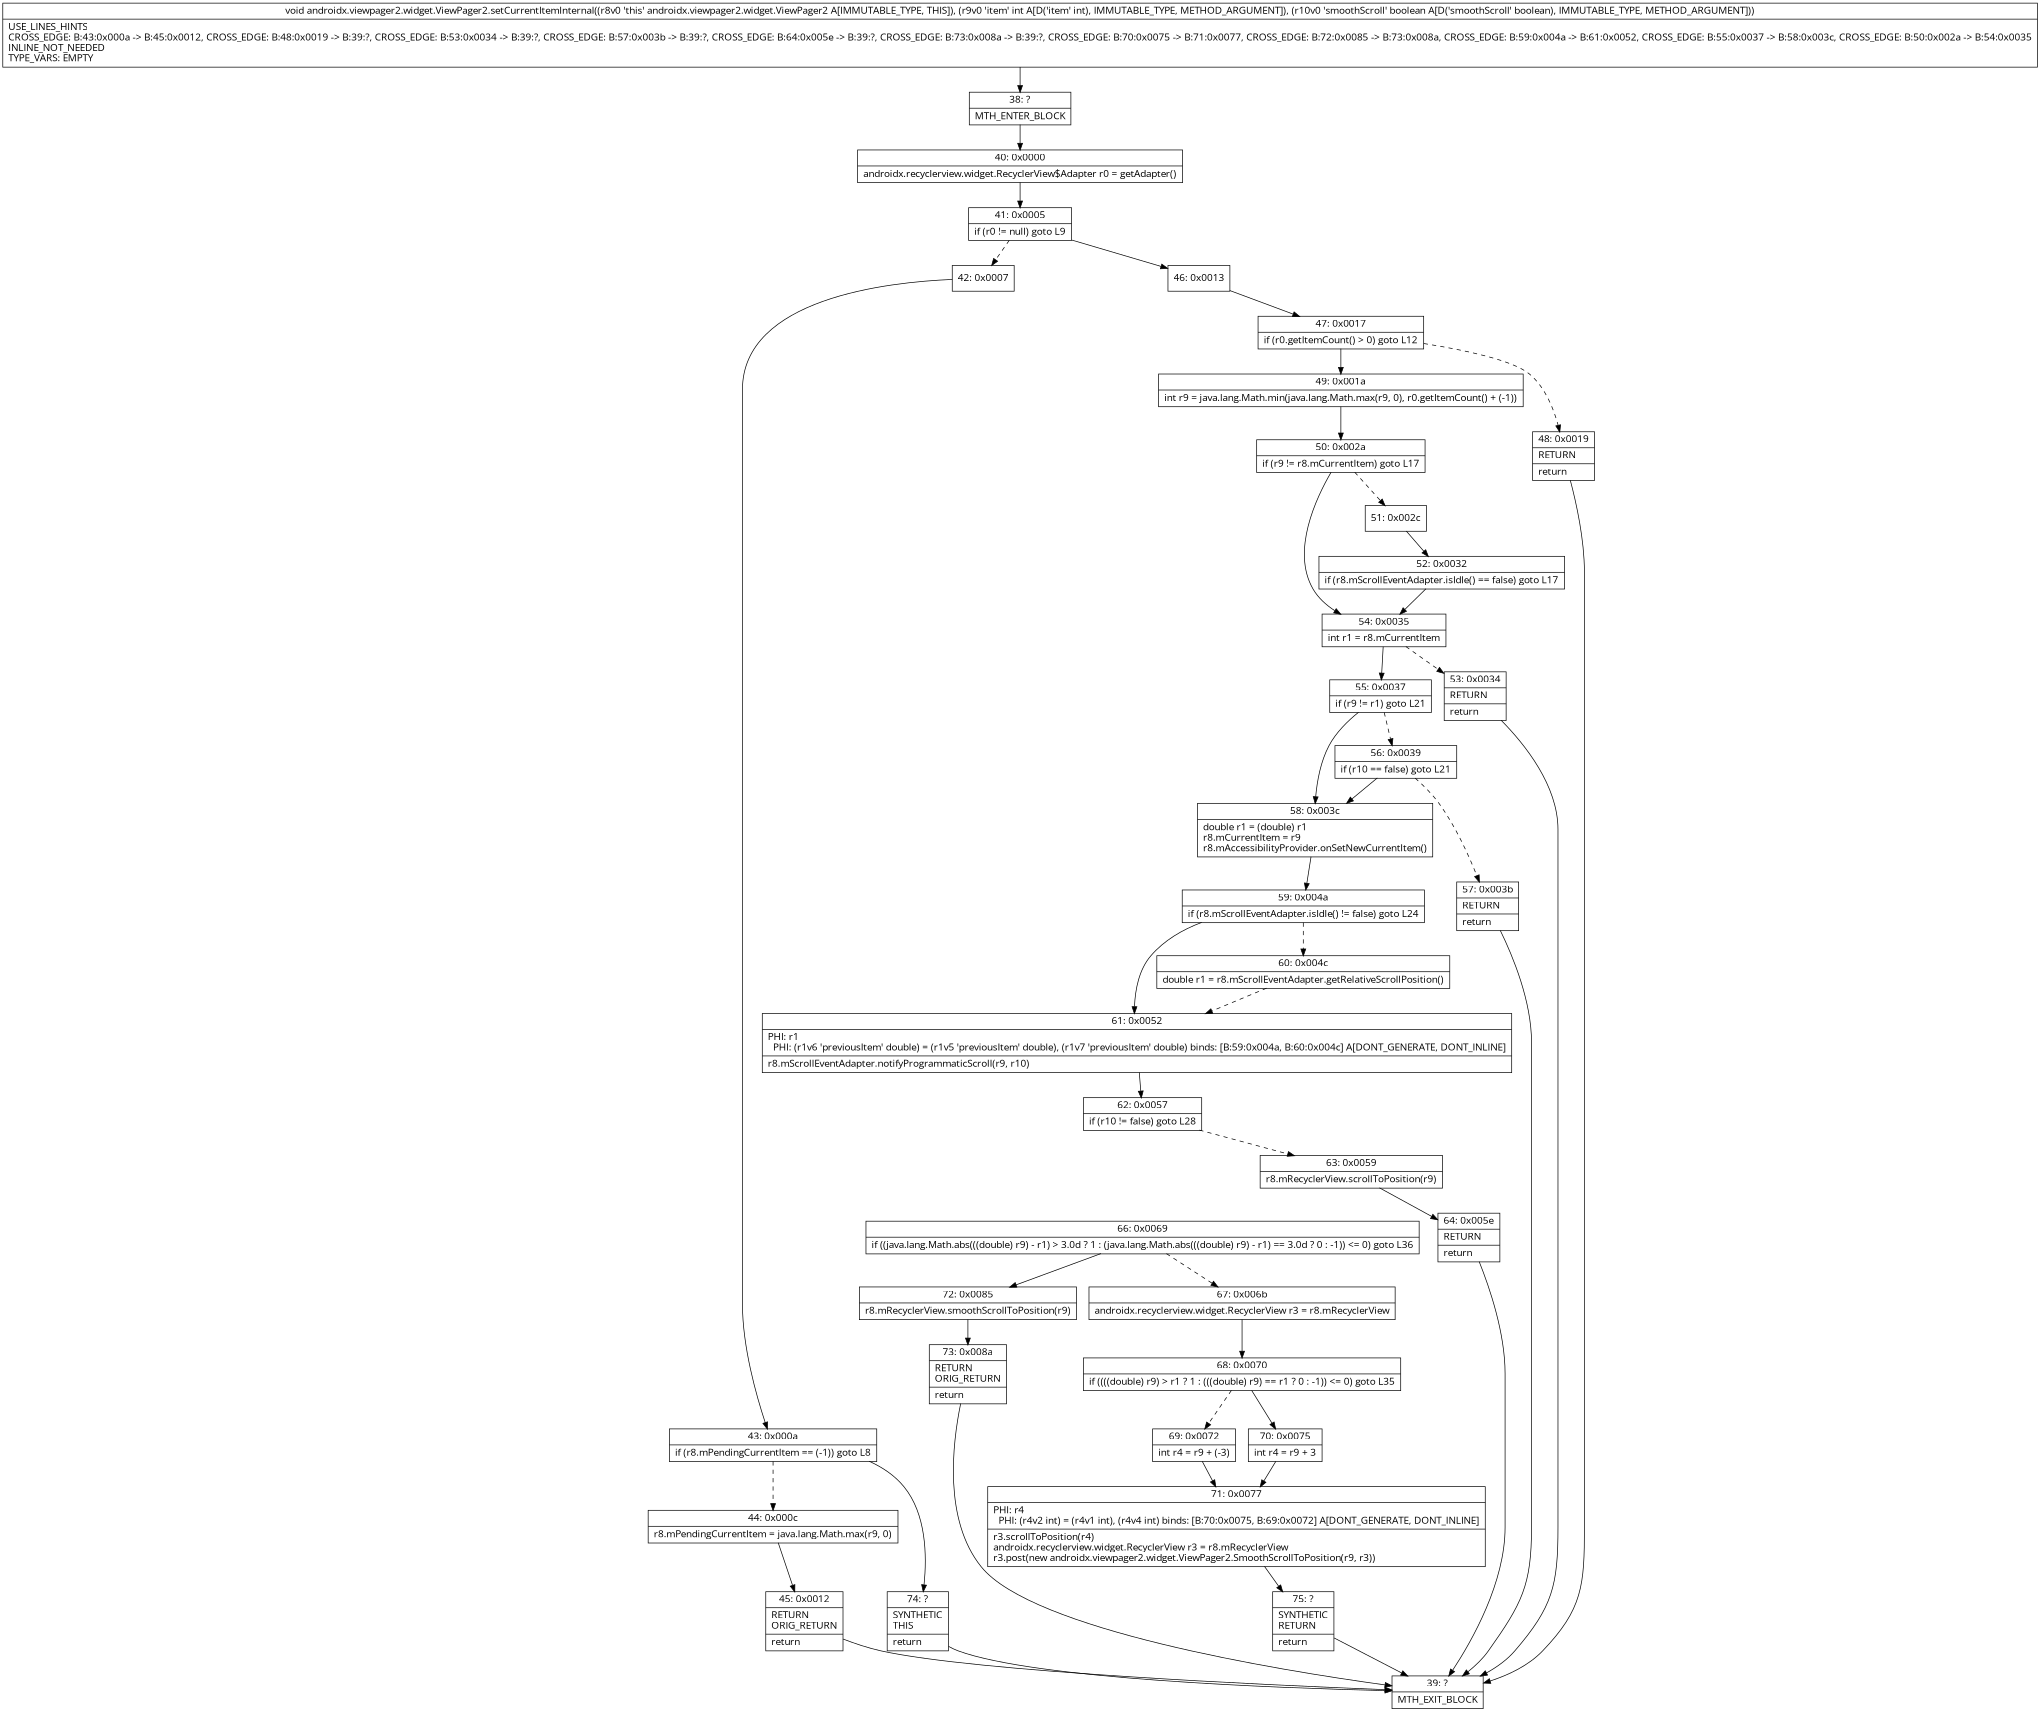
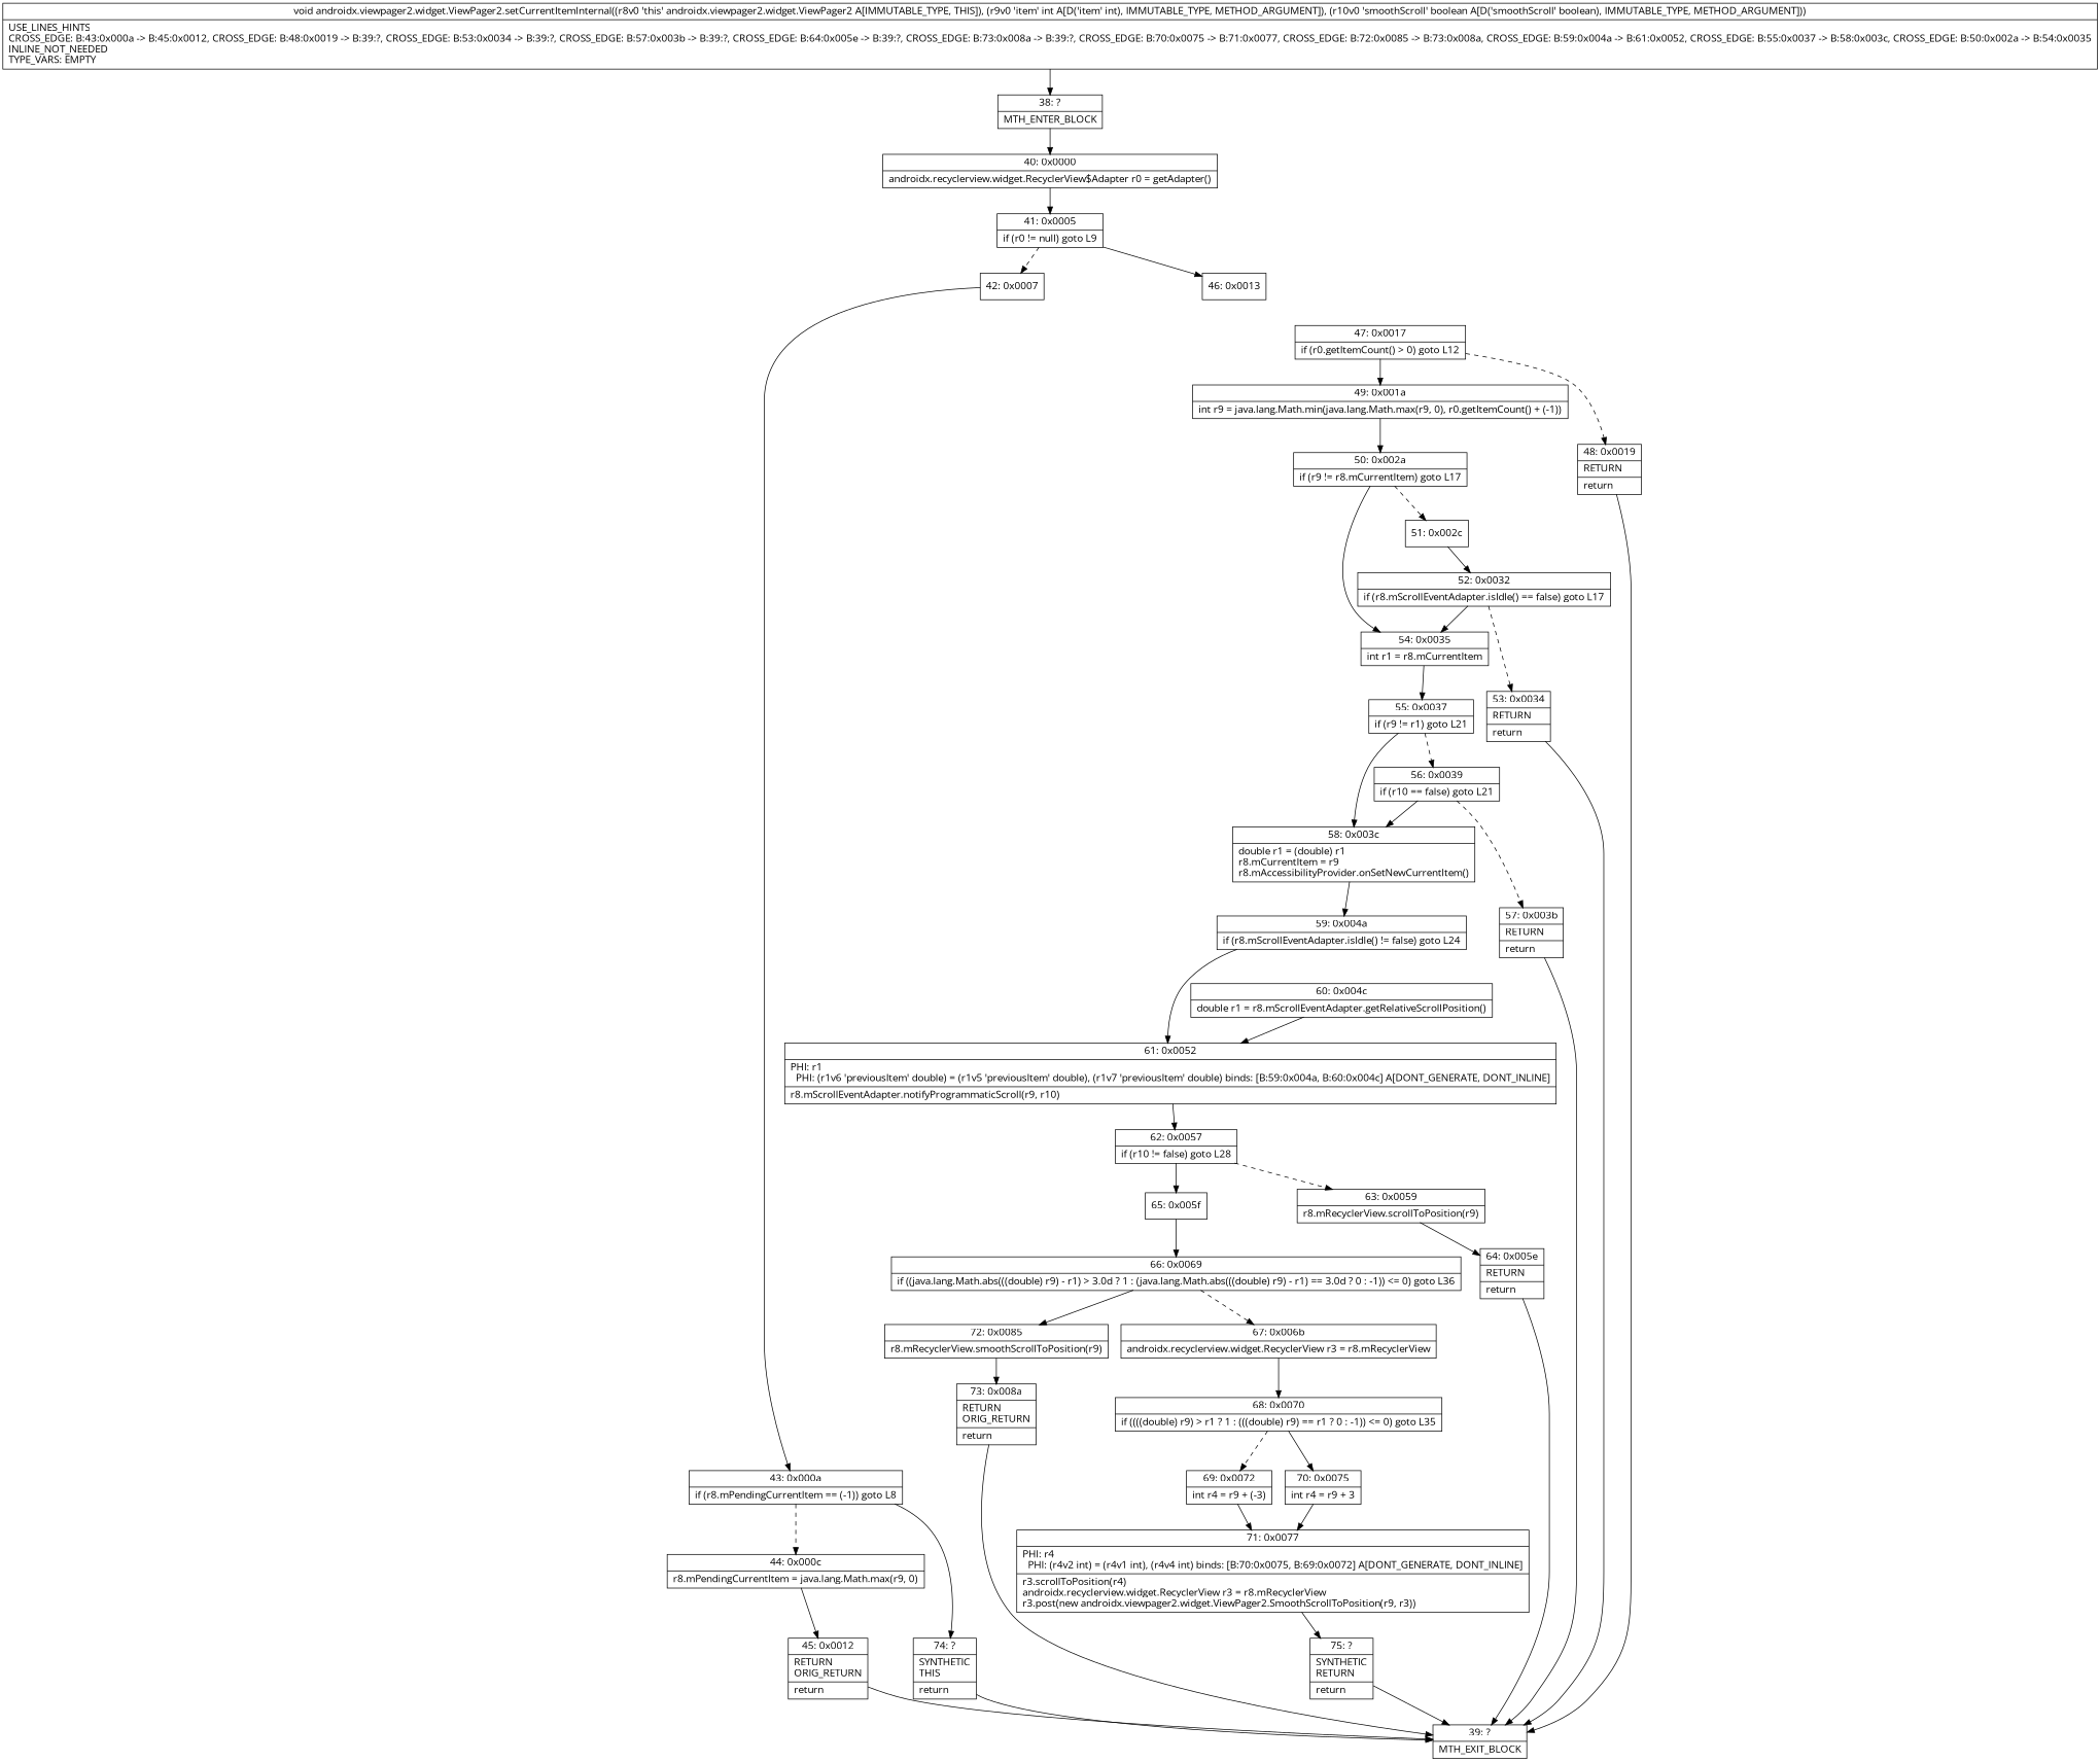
  digraph {
    fontname="Open Sans"
    node [fontname="Open Sans" shape=record]
    edge [fontname="Open Sans"]
    n1 [label="{38\:\ ?|MTH_ENTER_BLOCK\l}"]
    n2 [label="{40\:\ 0x0000|androidx.recyclerview.widget.RecyclerView$Adapter r0 = getAdapter()\l}"]
    n3 [label="{41\:\ 0x0005|if (r0 != null) goto L9\l}"]
    n4 [label="{42\:\ 0x0007}"]
    n5 [label="{46\:\ 0x0013}"]
    n6 [label="{43\:\ 0x000a|if (r8.mPendingCurrentItem == (\-1)) goto L8\l}"]
    n7 [label="{47\:\ 0x0017|if (r0.getItemCount() \> 0) goto L12\l}"]
    n8 [label="{44\:\ 0x000c|r8.mPendingCurrentItem = java.lang.Math.max(r9, 0)\l}"]
    n9 [label="{74\:\ ?|SYNTHETIC\lTHIS\l|return\l}"]
    n10 [label="{45\:\ 0x0012|RETURN\lORIG_RETURN\l|return\l}"]
    n11 [label="{39\:\ ?|MTH_EXIT_BLOCK\l}"]
    n12 [label="{48\:\ 0x0019|RETURN\l|return\l}"]
    n13 [label="{49\:\ 0x001a|int r9 = java.lang.Math.min(java.lang.Math.max(r9, 0), r0.getItemCount() + (\-1))\l}"]
    n14 [label="{50\:\ 0x002a|if (r9 != r8.mCurrentItem) goto L17\l}"]
    n15 [label="{51\:\ 0x002c}"]
    n16 [label="{54\:\ 0x0035|int r1 = r8.mCurrentItem\l}"]
    n17 [label="{52\:\ 0x0032|if (r8.mScrollEventAdapter.isIdle() == false) goto L17\l}"]
    n18 [label="{55\:\ 0x0037|if (r9 != r1) goto L21\l}"]
    n19 [label="{53\:\ 0x0034|RETURN\l|return\l}"]
    n20 [label="{56\:\ 0x0039|if (r10 == false) goto L21\l}"]
    n21 [label="{58\:\ 0x003c|double r1 = (double) r1\lr8.mCurrentItem = r9\lr8.mAccessibilityProvider.onSetNewCurrentItem()\l}"]
    n22 [label="{57\:\ 0x003b|RETURN\l|return\l}"]
    n23 [label="{59\:\ 0x004a|if (r8.mScrollEventAdapter.isIdle() != false) goto L24\l}"]
    n24 [label="{60\:\ 0x004c|double r1 = r8.mScrollEventAdapter.getRelativeScrollPosition()\l}"]
    n25 [label="{61\:\ 0x0052|PHI: r1 \l  PHI: (r1v6 'previousItem' double) = (r1v5 'previousItem' double), (r1v7 'previousItem' double) binds: [B:59:0x004a, B:60:0x004c] A[DONT_GENERATE, DONT_INLINE]\l|r8.mScrollEventAdapter.notifyProgrammaticScroll(r9, r10)\l}"]
    n26 [label="{62\:\ 0x0057|if (r10 != false) goto L28\l}"]
    n27 [label="{63\:\ 0x0059|r8.mRecyclerView.scrollToPosition(r9)\l}"]
+   n28 [label="{65\:\ 0x005f}"]
    n29 [label="{64\:\ 0x005e|RETURN\l|return\l}"]
    n30 [label="{66\:\ 0x0069|if ((java.lang.Math.abs(((double) r9) \- r1) \> 3.0d ? 1 : (java.lang.Math.abs(((double) r9) \- r1) == 3.0d ? 0 : \-1)) \<= 0) goto L36\l}"]
    n31 [label="{67\:\ 0x006b|androidx.recyclerview.widget.RecyclerView r3 = r8.mRecyclerView\l}"]
    n32 [label="{72\:\ 0x0085|r8.mRecyclerView.smoothScrollToPosition(r9)\l}"]
    n33 [label="{68\:\ 0x0070|if ((((double) r9) \> r1 ? 1 : (((double) r9) == r1 ? 0 : \-1)) \<= 0) goto L35\l}"]
    n34 [label="{73\:\ 0x008a|RETURN\lORIG_RETURN\l|return\l}"]
    n35 [label="{69\:\ 0x0072|int r4 = r9 + (\-3)\l}"]
    n36 [label="{70\:\ 0x0075|int r4 = r9 + 3\l}"]
    n37 [label="{71\:\ 0x0077|PHI: r4 \l  PHI: (r4v2 int) = (r4v1 int), (r4v4 int) binds: [B:70:0x0075, B:69:0x0072] A[DONT_GENERATE, DONT_INLINE]\l|r3.scrollToPosition(r4)\landroidx.recyclerview.widget.RecyclerView r3 = r8.mRecyclerView\lr3.post(new androidx.viewpager2.widget.ViewPager2.SmoothScrollToPosition(r9, r3))\l}"]
    n38 [label="{75\:\ ?|SYNTHETIC\lRETURN\l|return\l}"]
    n39 [label="{void androidx.viewpager2.widget.ViewPager2.setCurrentItemInternal((r8v0 'this' androidx.viewpager2.widget.ViewPager2 A[IMMUTABLE_TYPE, THIS]), (r9v0 'item' int A[D('item' int), IMMUTABLE_TYPE, METHOD_ARGUMENT]), (r10v0 'smoothScroll' boolean A[D('smoothScroll' boolean), IMMUTABLE_TYPE, METHOD_ARGUMENT]))  | USE_LINES_HINTS\lCROSS_EDGE: B:43:0x000a \-\> B:45:0x0012, CROSS_EDGE: B:48:0x0019 \-\> B:39:?, CROSS_EDGE: B:53:0x0034 \-\> B:39:?, CROSS_EDGE: B:57:0x003b \-\> B:39:?, CROSS_EDGE: B:64:0x005e \-\> B:39:?, CROSS_EDGE: B:73:0x008a \-\> B:39:?, CROSS_EDGE: B:70:0x0075 \-\> B:71:0x0077, CROSS_EDGE: B:72:0x0085 \-\> B:73:0x008a, CROSS_EDGE: B:59:0x004a \-\> B:61:0x0052, CROSS_EDGE: B:55:0x0037 \-\> B:58:0x003c, CROSS_EDGE: B:50:0x002a \-\> B:54:0x0035\lINLINE_NOT_NEEDED\lTYPE_VARS: EMPTY\l}"]
    n1 -> n2
    n2 -> n3
    n3 -> n4 [style=dashed]
    n3 -> n5
    n4 -> n6
-   n5 -> n7
    n6 -> n8 [style=dashed]
    n6 -> n9
    n7 -> n12 [style=dashed]
    n7 -> n13
    n8 -> n10
    n9 -> n11
    n10 -> n11
    n12 -> n11
    n13 -> n14
    n14 -> n15 [style=dashed]
    n14 -> n16
    n15 -> n17
    n16 -> n18
    n17 -> n16
-   n16 -> n19 [style=dashed]
+   n17 -> n19 [style=dashed]
    n18 -> n20 [style=dashed]
    n18 -> n21
    n19 -> n11
    n20 -> n21
    n20 -> n22 [style=dashed]
    n21 -> n23
    n22 -> n11
-   n23 -> n24 [style=dashed]
    n23 -> n25
-   n24 -> n25 [style=dashed]
+   n24 -> n25
    n25 -> n26
    n26 -> n27 [style=dashed]
+   n26 -> n28
    n27 -> n29
+   n28 -> n30
    n29 -> n11
    n30 -> n31 [style=dashed]
    n30 -> n32
    n31 -> n33
    n32 -> n34
    n33 -> n35 [style=dashed]
    n33 -> n36
    n34 -> n11
    n35 -> n37
    n36 -> n37
    n37 -> n38
    n38 -> n11
    n39 -> n1
  }
